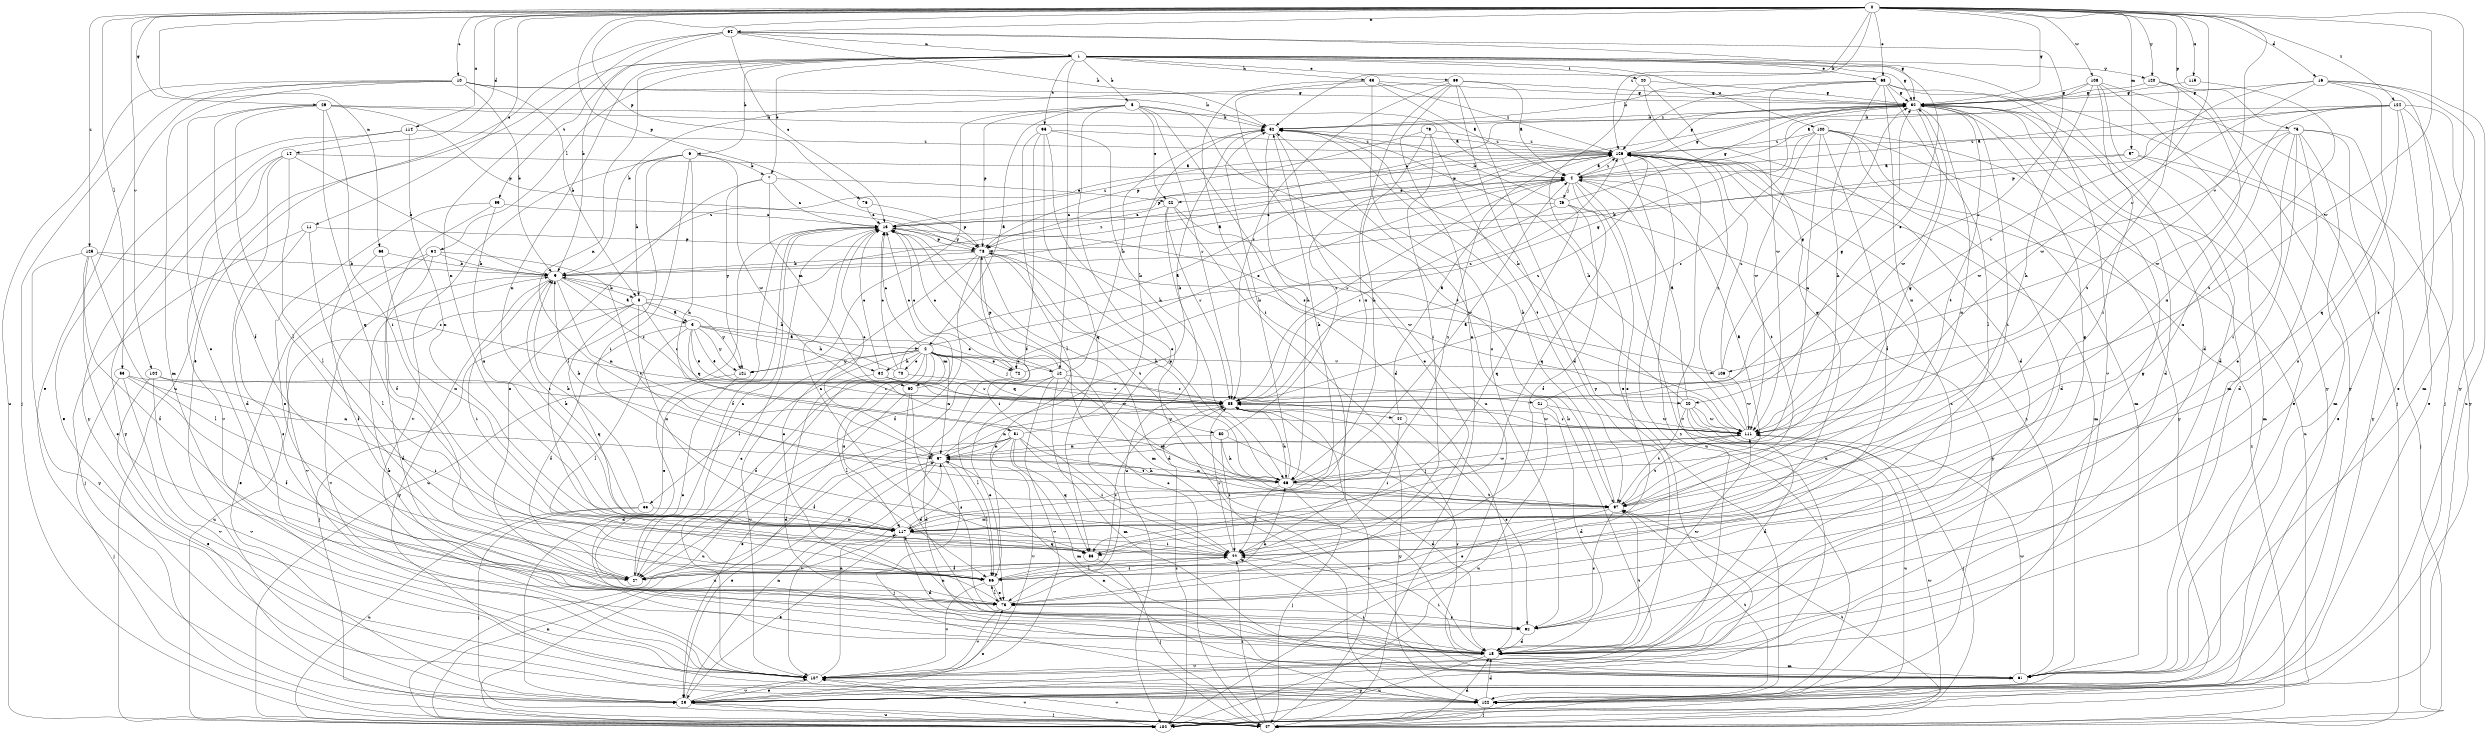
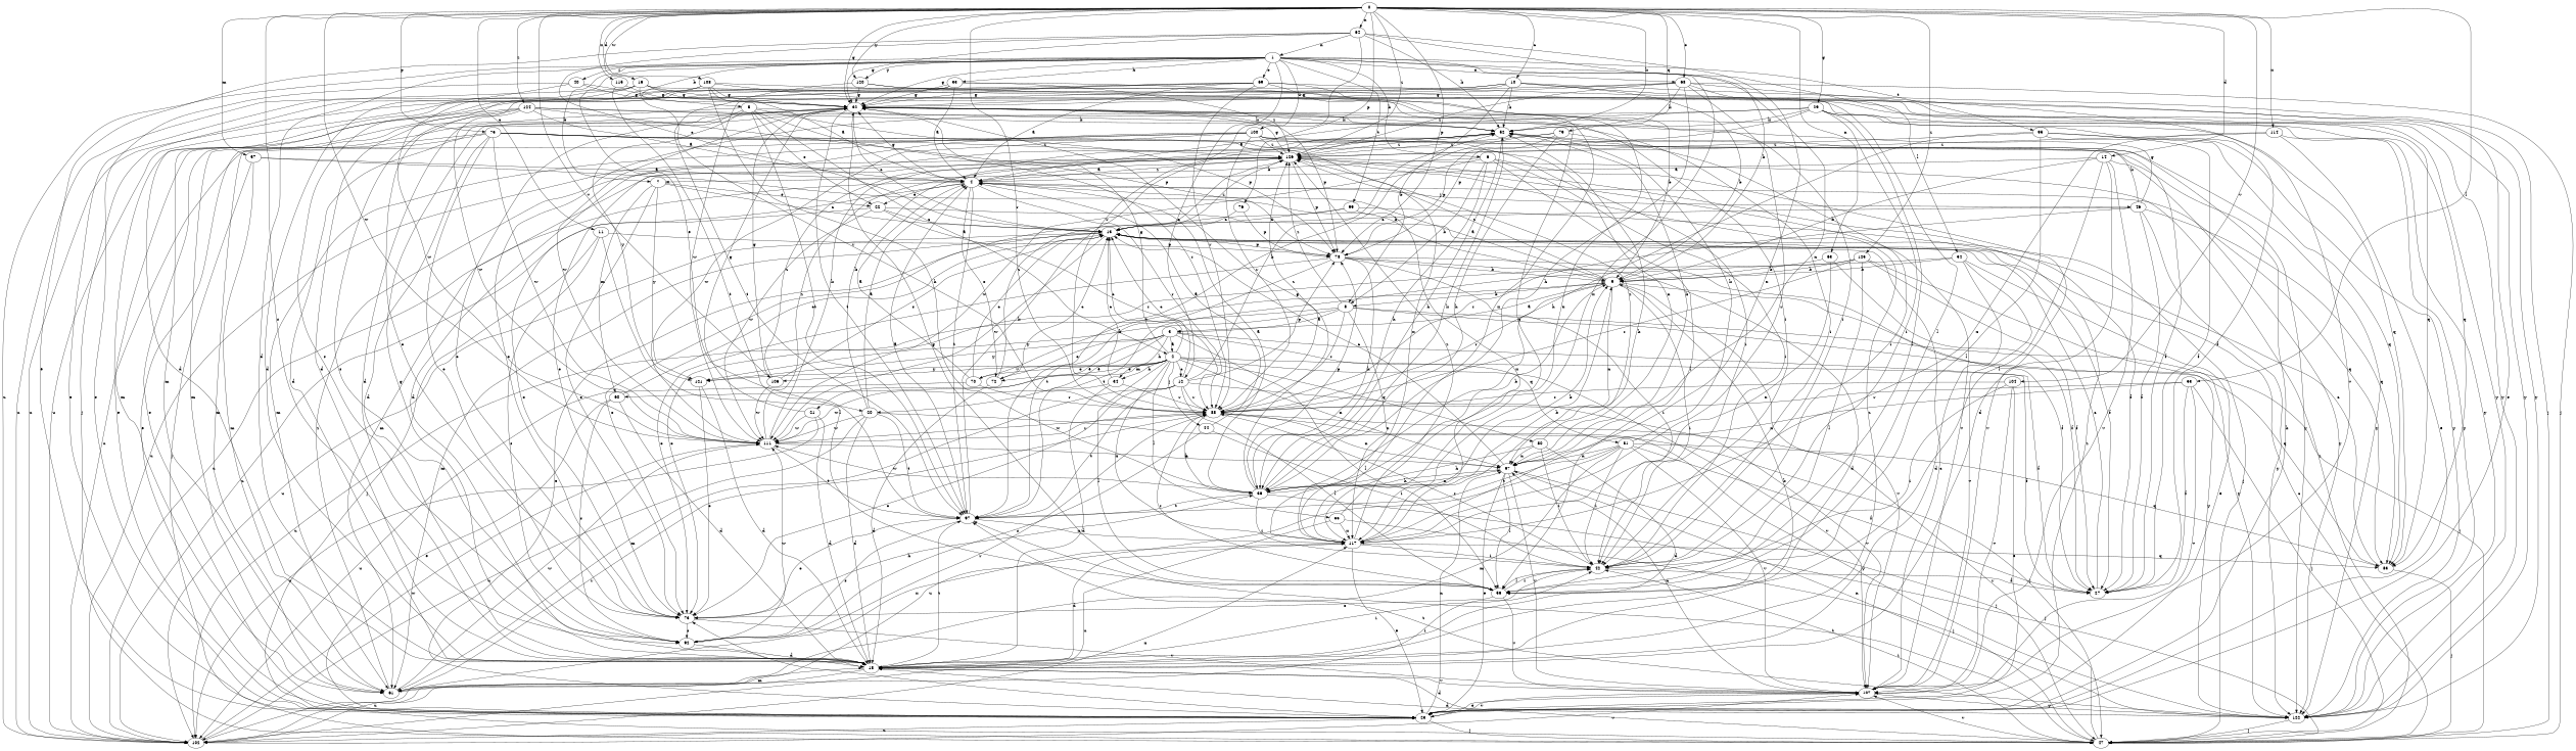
  strict digraph {
    0
    10
    11
    14
    16
    29
    32
    52
    53
    57
    63
    64
    68
    75
    76
    78
    79
    88
    92
    104
    106
    108
    111
    114
    115
    120
    124
    125
    126
    102
    8
    47
    9
    23
    61
    56
    18
    107
    4
    122
    83
    27
    73
    42
    117
    13
    97
    36
    67
    1
    5
    6
    7
    12
    20
    33
    40
    54
    69
    95
    n61 [label=99]
    100
    2
    121
    22
    60
    34
    44
    55
    70
    72
    80
    3
    21
    81
    46
    0 -> 10 [label=c]
    0 -> 11 [label=c]
    0 -> 14 [label=d]
    0 -> 16 [label=d]
    0 -> 29 [label=g]
    0 -> 32 [label=g]
    0 -> 52 [label=k]
    0 -> 53 [label=l]
    0 -> 57 [label=m]
    0 -> 63 [label=n]
    0 -> 64 [label=n]
    0 -> 68 [label=o]
    0 -> 75 [label=p]
    0 -> 76 [label=p]
    0 -> 78 [label=p]
+   0 -> 79 [label=q]
    0 -> 88 [label=r]
    0 -> 92 [label=s]
    0 -> 104 [label=v]
    0 -> 106 [label=v]
    0 -> 108 [label=w]
    0 -> 111 [label=w]
    0 -> 114 [label=x]
    0 -> 115 [label=x]
    0 -> 120 [label=y]
    0 -> 124 [label=z]
    0 -> 125 [label=z]
    0 -> 126 [label=z]
    10 -> 32 [label=g]
    10 -> 52 [label=k]
    10 -> 102 [label=u]
    10 -> 8 [label=b]
    10 -> 47 [label=j]
    10 -> 9 [label=b]
    10 -> 23 [label=e]
    10 -> 61 [label=m]
    11 -> 78 [label=p]
    11 -> 92 [label=s]
    11 -> 47 [label=j]
    11 -> 56 [label=l]
    14 -> 9 [label=b]
    14 -> 56 [label=l]
    14 -> 18 [label=d]
    14 -> 107 [label=v]
    14 -> 4 [label=a]
    14 -> 122 [label=y]
    16 -> 32 [label=g]
    16 -> 88 [label=r]
    16 -> 111 [label=w]
    16 -> 102 [label=u]
    16 -> 23 [label=e]
    16 -> 122 [label=y]
    16 -> 83 [label=q]
    29 -> 52 [label=k]
    29 -> 78 [label=p]
    29 -> 56 [label=l]
    29 -> 4 [label=a]
    29 -> 83 [label=q]
    29 -> 27 [label=f]
    29 -> 73 [label=o]
    29 -> 42 [label=i]
    32 -> 52 [label=k]
    32 -> 78 [label=p]
    32 -> 111 [label=w]
    32 -> 23 [label=e]
    32 -> 61 [label=m]
    32 -> 18 [label=d]
    32 -> 42 [label=i]
    32 -> 117 [label=x]
    32 -> 13 [label=c]
    32 -> 97 [label=t]
    52 -> 126 [label=z]
    52 -> 73 [label=o]
    52 -> 36 [label=h]
    53 -> 88 [label=r]
    53 -> 47 [label=j]
    53 -> 107 [label=v]
    53 -> 27 [label=f]
    53 -> 67 [label=n]
    57 -> 47 [label=j]
    57 -> 9 [label=b]
    57 -> 61 [label=m]
    57 -> 4 [label=a]
    63 -> 9 [label=b]
    63 -> 27 [label=f]
    63 -> 117 [label=x]
    64 -> 32 [label=g]
    64 -> 52 [label=k]
    64 -> 88 [label=r]
    64 -> 9 [label=b]
    64 -> 23 [label=e]
    64 -> 117 [label=x]
    64 -> 13 [label=c]
    64 -> 1 [label=n]
    68 -> 32 [label=g]
    68 -> 52 [label=k]
    68 -> 111 [label=w]
    68 -> 126 [label=z]
    68 -> 47 [label=j]
    68 -> 56 [label=l]
    68 -> 107 [label=v]
-   68 -> 117 [label=x]
+   68 -> 117 [label=r]
    68 -> 36 [label=h]
    75 -> 111 [label=w]
    75 -> 126 [label=z]
    75 -> 23 [label=e]
    75 -> 61 [label=m]
    75 -> 18 [label=d]
    75 -> 122 [label=y]
    75 -> 73 [label=o]
    75 -> 42 [label=i]
    75 -> 117 [label=x]
    76 -> 78 [label=p]
    76 -> 13 [label=c]
    78 -> 9 [label=b]
    78 -> 18 [label=d]
    78 -> 27 [label=f]
    78 -> 73 [label=o]
    78 -> 42 [label=i]
    78 -> 97 [label=t]
    78 -> 36 [label=h]
    79 -> 78 [label=p]
    79 -> 126 [label=z]
    79 -> 42 [label=i]
    79 -> 97 [label=t]
    79 -> 36 [label=h]
    88 -> 111 [label=w]
    88 -> 126 [label=z]
    88 -> 122 [label=y]
    88 -> 36 [label=h]
    88 -> 67 [label=n]
    92 -> 111 [label=w]
    92 -> 18 [label=d]
    92 -> 117 [label=x]
    104 -> 88 [label=r]
    104 -> 23 [label=e]
    104 -> 107 [label=v]
    104 -> 42 [label=i]
    106 -> 32 [label=g]
    106 -> 111 [label=w]
    106 -> 126 [label=z]
    106 -> 13 [label=s]
    108 -> 32 [label=g]
    108 -> 47 [label=j]
    108 -> 18 [label=d]
    108 -> 4 [label=a]
    108 -> 122 [label=y]
    108 -> 42 [label=i]
    108 -> 36 [label=h]
    111 -> 52 [label=k]
    111 -> 88 [label=r]
    111 -> 126 [label=z]
    111 -> 97 [label=t]
    111 -> 67 [label=n]
    114 -> 126 [label=z]
    114 -> 23 [label=e]
    114 -> 122 [label=y]
    114 -> 117 [label=x]
    115 -> 32 [label=g]
    115 -> 97 [label=t]
    120 -> 32 [label=g]
    120 -> 122 [label=y]
    120 -> 117 [label=x]
    120 -> 97 [label=t]
    124 -> 52 [label=k]
    124 -> 78 [label=p]
    124 -> 92 [label=s]
    124 -> 111 [label=w]
    124 -> 23 [label=e]
    124 -> 61 [label=m]
    124 -> 4 [label=a]
    124 -> 122 [label=y]
    125 -> 88 [label=r]
    125 -> 9 [label=b]
    125 -> 56 [label=l]
    125 -> 122 [label=y]
    125 -> 27 [label=f]
    125 -> 73 [label=o]
    126 -> 32 [label=g]
    126 -> 78 [label=p]
    126 -> 102 [label=u]
    126 -> 61 [label=m]
    126 -> 107 [label=v]
    126 -> 4 [label=a]
    102 -> 88 [label=r]
    102 -> 111 [label=w]
    102 -> 107 [label=v]
    102 -> 117 [label=x]
    8 -> 88 [label=r]
    8 -> 126 [label=z]
    8 -> 102 [label=u]
    8 -> 47 [label=j]
    8 -> 83 [label=q]
    8 -> 117 [label=x]
    8 -> 121 [label=y]
    8 -> 3 [label=a]
    47 -> 88 [label=r]
    47 -> 126 [label=z]
    47 -> 18 [label=d]
    47 -> 107 [label=v]
    47 -> 42 [label=i]
    47 -> 13 [label=c]
    47 -> 97 [label=t]
    9 -> 88 [label=r]
    9 -> 126 [label=z]
    9 -> 8 [label=b]
    9 -> 107 [label=v]
    9 -> 4 [label=a]
    9 -> 122 [label=y]
    9 -> 42 [label=i]
    9 -> 67 [label=n]
    9 -> 3 [label=a]
    23 -> 52 [label=k]
    23 -> 126 [label=z]
    23 -> 102 [label=u]
    23 -> 47 [label=j]
    23 -> 107 [label=v]
    23 -> 73 [label=o]
    23 -> 67 [label=n]
    61 -> 88 [label=r]
    61 -> 111 [label=w]
    61 -> 126 [label=z]
    61 -> 42 [label=i]
    56 -> 32 [label=g]
    56 -> 88 [label=r]
    56 -> 107 [label=v]
    56 -> 73 [label=o]
    56 -> 42 [label=i]
    18 -> 32 [label=g]
    18 -> 126 [label=z]
    18 -> 102 [label=u]
    18 -> 9 [label=b]
    18 -> 61 [label=m]
    18 -> 107 [label=v]
    18 -> 42 [label=i]
    18 -> 97 [label=t]
    107 -> 23 [label=e]
    107 -> 122 [label=y]
    107 -> 13 [label=c]
    107 -> 67 [label=n]
    4 -> 32 [label=g]
    4 -> 88 [label=r]
    4 -> 126 [label=z]
    4 -> 102 [label=u]
    4 -> 83 [label=q]
    4 -> 73 [label=o]
    4 -> 97 [label=t]
    4 -> 22 [label=e]
    4 -> 72 [label=o]
    4 -> 46 [label=j]
    122 -> 47 [label=j]
    122 -> 18 [label=d]
    122 -> 97 [label=t]
    122 -> 67 [label=n]
    83 -> 47 [label=j]
    83 -> 13 [label=c]
    27 -> 13 [label=c]
    73 -> 92 [label=s]
-   73 -> 56 [label=l]
    73 -> 107 [label=v]
    73 -> 36 [label=h]
    42 -> 88 [label=r]
    42 -> 56 [label=l]
    42 -> 27 [label=f]
    117 -> 52 [label=k]
    117 -> 126 [label=z]
    117 -> 9 [label=b]
    117 -> 23 [label=e]
    117 -> 18 [label=d]
    117 -> 83 [label=q]
    117 -> 42 [label=i]
    13 -> 78 [label=p]
    13 -> 111 [label=w]
    13 -> 126 [label=z]
    13 -> 102 [label=u]
    13 -> 23 [label=e]
    13 -> 61 [label=m]
    13 -> 27 [label=f]
    97 -> 52 [label=k]
    97 -> 92 [label=s]
    97 -> 4 [label=a]
    97 -> 73 [label=o]
    97 -> 117 [label=x]
    36 -> 32 [label=g]
    36 -> 52 [label=k]
    36 -> 78 [label=p]
    36 -> 111 [label=w]
    36 -> 47 [label=j]
    36 -> 9 [label=b]
    36 -> 4 [label=a]
    36 -> 42 [label=i]
    36 -> 97 [label=t]
    36 -> 67 [label=n]
    67 -> 52 [label=k]
    67 -> 47 [label=j]
    67 -> 23 [label=e]
    67 -> 56 [label=l]
    67 -> 107 [label=v]
    67 -> 13 [label=c]
    67 -> 36 [label=h]
    1 -> 32 [label=g]
    1 -> 68 [label=o]
    1 -> 120 [label=y]
    1 -> 102 [label=u]
    1 -> 18 [label=d]
    1 -> 117 [label=x]
    1 -> 67 [label=n]
    1 -> 5 [label=b]
    1 -> 6 [label=b]
    1 -> 7 [label=b]
    1 -> 12 [label=c]
    1 -> 20 [label=e]
    1 -> 33 [label=h]
    1 -> 40 [label=i]
    1 -> 54 [label=l]
    1 -> 69 [label=o]
    1 -> 95 [label=t]
    1 -> n61 [label=t]
    1 -> 100 [label=u]
    5 -> 52 [label=k]
    5 -> 78 [label=p]
    5 -> 88 [label=r]
    5 -> 18 [label=d]
    5 -> 73 [label=o]
    5 -> 97 [label=t]
    5 -> 2 [label=a]
    5 -> 121 [label=y]
    5 -> 22 [label=e]
    6 -> 111 [label=w]
    6 -> 8 [label=b]
    6 -> 56 [label=l]
    6 -> 107 [label=v]
    6 -> 42 [label=i]
    6 -> 36 [label=h]
    6 -> 7 [label=b]
    7 -> 73 [label=o]
    7 -> 13 [label=c]
    7 -> 121 [label=y]
    7 -> 22 [label=e]
    7 -> 60 [label=m]
    12 -> 52 [label=k]
    12 -> 78 [label=p]
    12 -> 88 [label=r]
    12 -> 61 [label=m]
    12 -> 56 [label=l]
    12 -> 107 [label=v]
    12 -> 73 [label=o]
    12 -> 13 [label=c]
    12 -> 97 [label=t]
    20 -> 52 [label=k]
    20 -> 111 [label=w]
    20 -> 102 [label=u]
    20 -> 47 [label=j]
    20 -> 18 [label=d]
    20 -> 4 [label=a]
    20 -> 97 [label=t]
    33 -> 32 [label=g]
    33 -> 92 [label=s]
    33 -> 126 [label=z]
    33 -> 102 [label=u]
    33 -> 4 [label=a]
    33 -> 42 [label=i]
    40 -> 32 [label=g]
    40 -> 23 [label=e]
    40 -> 18 [label=d]
    40 -> 83 [label=q]
    54 -> 9 [label=b]
    54 -> 23 [label=e]
    54 -> 18 [label=d]
    54 -> 107 [label=v]
    54 -> 97 [label=t]
    69 -> 32 [label=g]
    69 -> 88 [label=r]
    69 -> 9 [label=b]
    69 -> 18 [label=d]
    69 -> 4 [label=a]
    69 -> 122 [label=y]
    69 -> 73 [label=o]
    69 -> 117 [label=x]
    95 -> 126 [label=z]
    95 -> 56 [label=l]
    95 -> 122 [label=y]
    95 -> 83 [label=q]
    95 -> 27 [label=f]
    95 -> 36 [label=h]
    n61 -> 27 [label=f]
    n61 -> 73 [label=o]
    n61 -> 117 [label=x]
    n61 -> 13 [label=c]
    100 -> 88 [label=r]
    100 -> 111 [label=w]
    100 -> 126 [label=z]
    100 -> 102 [label=u]
    100 -> 61 [label=m]
    100 -> 18 [label=d]
    100 -> 122 [label=y]
    100 -> 27 [label=f]
    100 -> 67 [label=n]
    2 -> 32 [label=g]
    2 -> 106 [label=v]
    2 -> 56 [label=l]
    2 -> 107 [label=v]
    2 -> 27 [label=f]
    2 -> 117 [label=x]
    2 -> 13 [label=c]
    2 -> 67 [label=n]
    2 -> 12 [label=c]
    2 -> 121 [label=y]
    2 -> 60 [label=m]
    2 -> 34 [label=h]
    2 -> 44 [label=j]
    2 -> 55 [label=l]
    2 -> 70 [label=o]
    2 -> 72 [label=o]
    2 -> 80 [label=q]
    121 -> 18 [label=d]
    121 -> 73 [label=o]
    22 -> 88 [label=r]
    22 -> 111 [label=w]
    22 -> 102 [label=u]
    22 -> 47 [label=j]
    22 -> 13 [label=c]
    60 -> 92 [label=s]
    60 -> 23 [label=e]
    60 -> 18 [label=d]
    60 -> 13 [label=c]
    34 -> 88 [label=r]
    34 -> 111 [label=w]
    34 -> 18 [label=d]
    34 -> 13 [label=c]
    44 -> 92 [label=s]
    44 -> 4 [label=a]
    44 -> 42 [label=i]
    55 -> 102 [label=u]
    55 -> 47 [label=j]
    55 -> 9 [label=b]
    55 -> 117 [label=x]
    70 -> 88 [label=r]
    70 -> 102 [label=u]
    70 -> 9 [label=b]
    70 -> 4 [label=a]
    70 -> 13 [label=c]
    72 -> 126 [label=z]
    72 -> 18 [label=d]
    72 -> 13 [label=c]
    80 -> 126 [label=z]
    80 -> 18 [label=d]
    80 -> 42 [label=i]
    80 -> 36 [label=h]
    80 -> 67 [label=n]
    3 -> 56 [label=l]
    3 -> 27 [label=f]
    3 -> 20 [label=e]
    3 -> 2 [label=a]
    3 -> 121 [label=y]
    3 -> 34 [label=h]
    3 -> 72 [label=o]
    3 -> 21 [label=e]
    3 -> 81 [label=q]
    21 -> 32 [label=g]
    21 -> 111 [label=w]
    21 -> 102 [label=u]
    21 -> 18 [label=d]
    81 -> 52 [label=k]
    81 -> 102 [label=u]
    81 -> 61 [label=m]
    81 -> 107 [label=v]
    81 -> 83 [label=q]
    81 -> 27 [label=f]
    81 -> 42 [label=i]
    81 -> 97 [label=t]
    81 -> 67 [label=n]
    46 -> 32 [label=g]
    46 -> 52 [label=k]
    46 -> 88 [label=r]
    46 -> 122 [label=y]
    46 -> 83 [label=q]
    46 -> 27 [label=f]
    46 -> 13 [label=c]
  }
